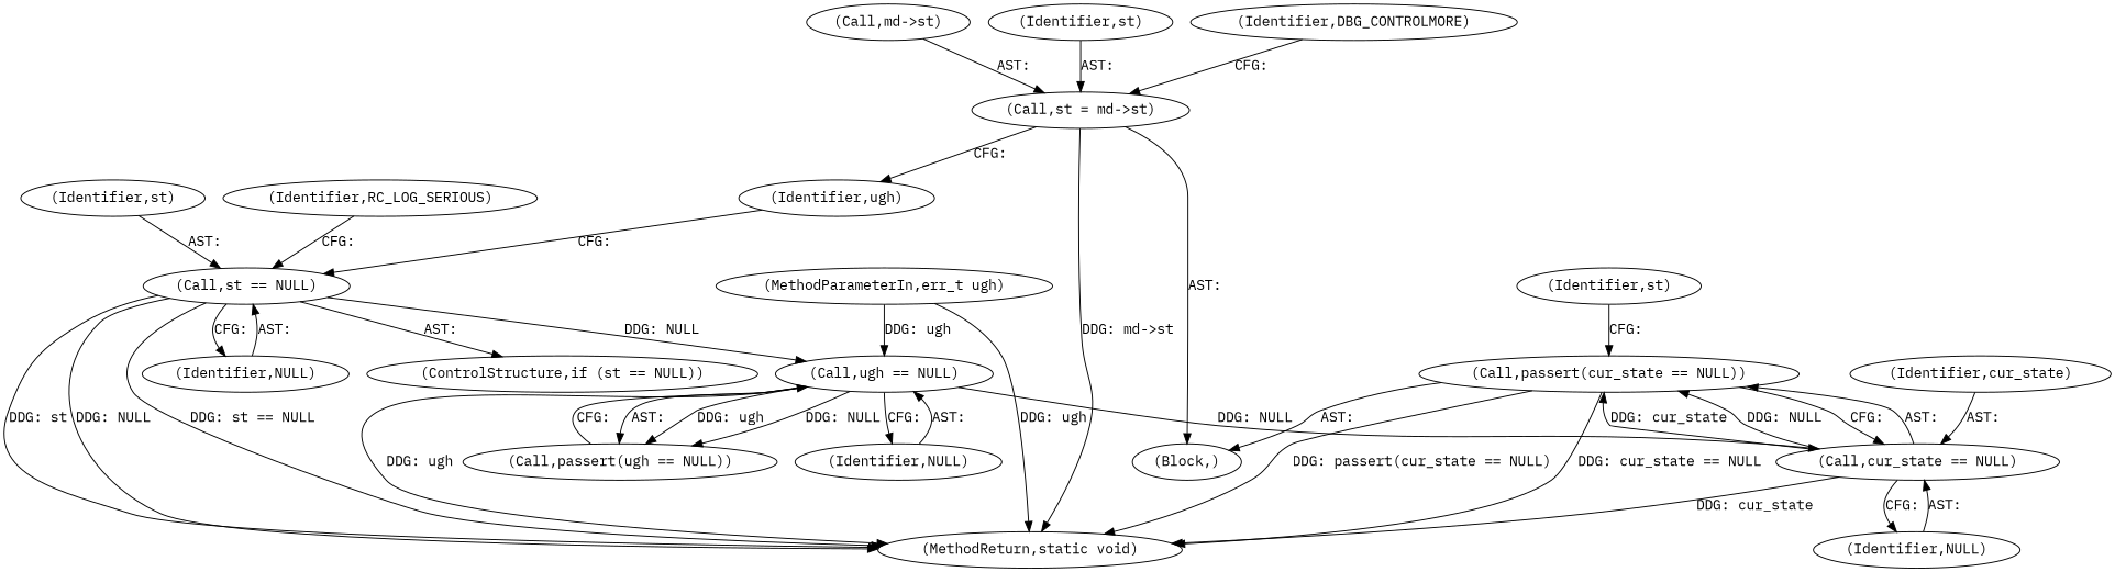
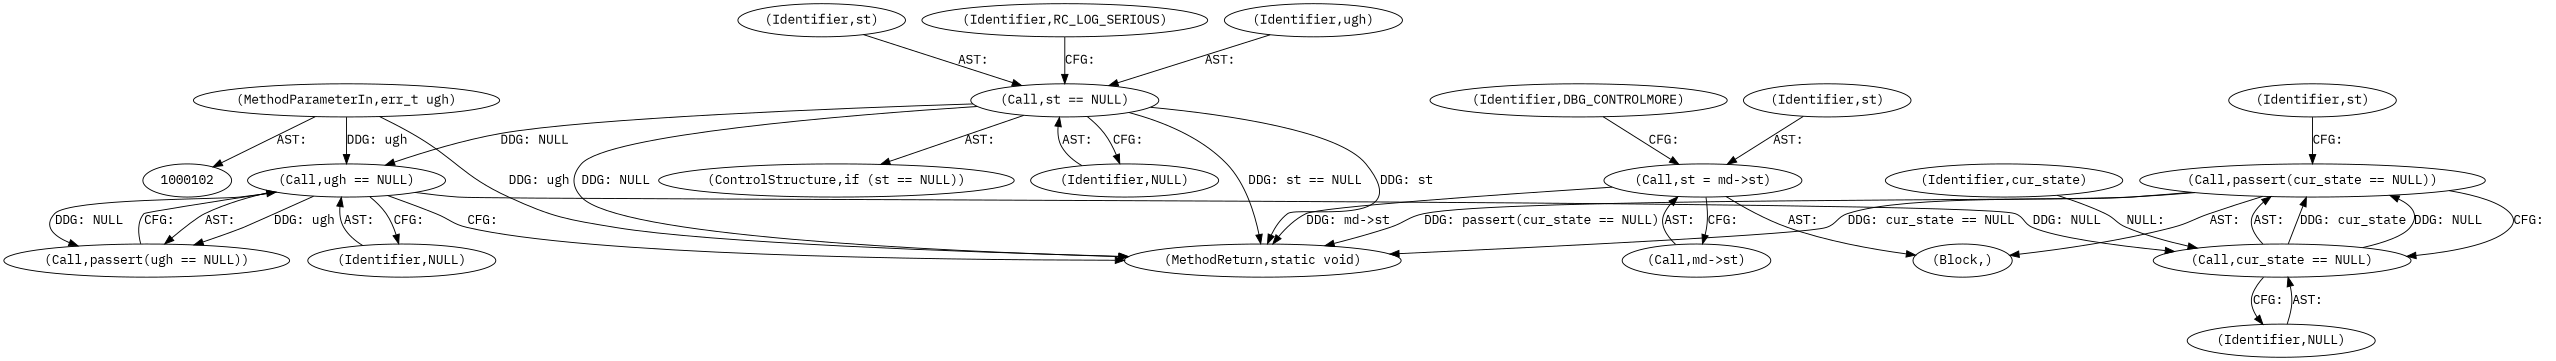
  digraph {
    fontname="IBM Plex Mono"
    node [fontname="IBM Plex Mono"]
    edge [fontname="IBM Plex Mono"]
    n1 [label="(Call,passert(cur_state == NULL))"]
    n2 [label="(Call,cur_state == NULL)"]
    n3 [label="(Block,)"]
    n4 [label="(MethodReturn,static void)"]
    n5 [label="(Identifier,NULL)"]
    n6 [label="(Call,ugh == NULL)"]
    n7 [label="(Identifier,NULL)"]
    n8 [label="(Call,passert(ugh == NULL))"]
    n9 [label="(MethodParameterIn,err_t ugh)"]
+   1000102
    n11 [label="(Call,st == NULL)"]
    n12 [label="(Identifier,NULL)"]
    n13 [label="(ControlStructure,if (st == NULL))"]
    n14 [label="(Call,st = md->st)"]
    n15 [label="(Call,md->st)"]
    n16 [label="(Identifier,st)"]
    n17 [label="(Identifier,st)"]
    n18 [label="(Identifier,cur_state)"]
    n19 [label="(Identifier,DBG_CONTROLMORE)"]
    n20 [label="(Identifier,RC_LOG_SERIOUS)"]
    n21 [label="(Identifier,st)"]
    n22 [label="(Identifier,ugh)"]
    n1 -> n2 [label="CFG: "]
    n1 -> n3 [label="AST: "]
    n1 -> n4 [label="DDG: passert(cur_state == NULL)"]
    n1 -> n4 [label="DDG: cur_state == NULL"]
    n2 -> n1 [label="AST: "]
    n2 -> n1 [label="DDG: cur_state"]
    n2 -> n1 [label="DDG: NULL"]
-   n2 -> n4 [label="DDG: cur_state"]
    n2 -> n5 [label="CFG: "]
    n5 -> n2 [label="AST: "]
    n6 -> n2 [label="DDG: NULL"]
-   n6 -> n4 [label="DDG: ugh"]
+   n6 -> n4 [label="CFG: "]
    n6 -> n7 [label="CFG: "]
    n6 -> n8 [label="AST: "]
    n6 -> n8 [label="DDG: ugh"]
    n6 -> n8 [label="DDG: NULL"]
    n7 -> n6 [label="AST: "]
    n8 -> n6 [label="CFG: "]
    n9 -> n4 [label="DDG: ugh"]
    n9 -> n6 [label="DDG: ugh"]
+   n9 -> 1000102 [label="AST: "]
    n11 -> n4 [label="DDG: NULL"]
    n11 -> n4 [label="DDG: st == NULL"]
    n11 -> n4 [label="DDG: st"]
    n11 -> n6 [label="DDG: NULL"]
    n11 -> n12 [label="CFG: "]
    n11 -> n13 [label="AST: "]
    n12 -> n11 [label="AST: "]
    n14 -> n3 [label="AST: "]
    n14 -> n4 [label="DDG: md->st"]
-   n14 -> n22 [label="CFG: "]
+   n14 -> n15 [label="CFG: "]
    n15 -> n14 [label="AST: "]
    n16 -> n11 [label="AST: "]
    n17 -> n14 [label="AST: "]
-   n18 -> n2 [label="AST: "]
+   n18 -> n2 [label="NULL: "]
    n19 -> n14 [label="CFG: "]
    n20 -> n11 [label="CFG: "]
    n21 -> n1 [label="CFG: "]
-   n22 -> n11 [label="CFG: "]
+   n22 -> n11 [label="AST: "]
  }
